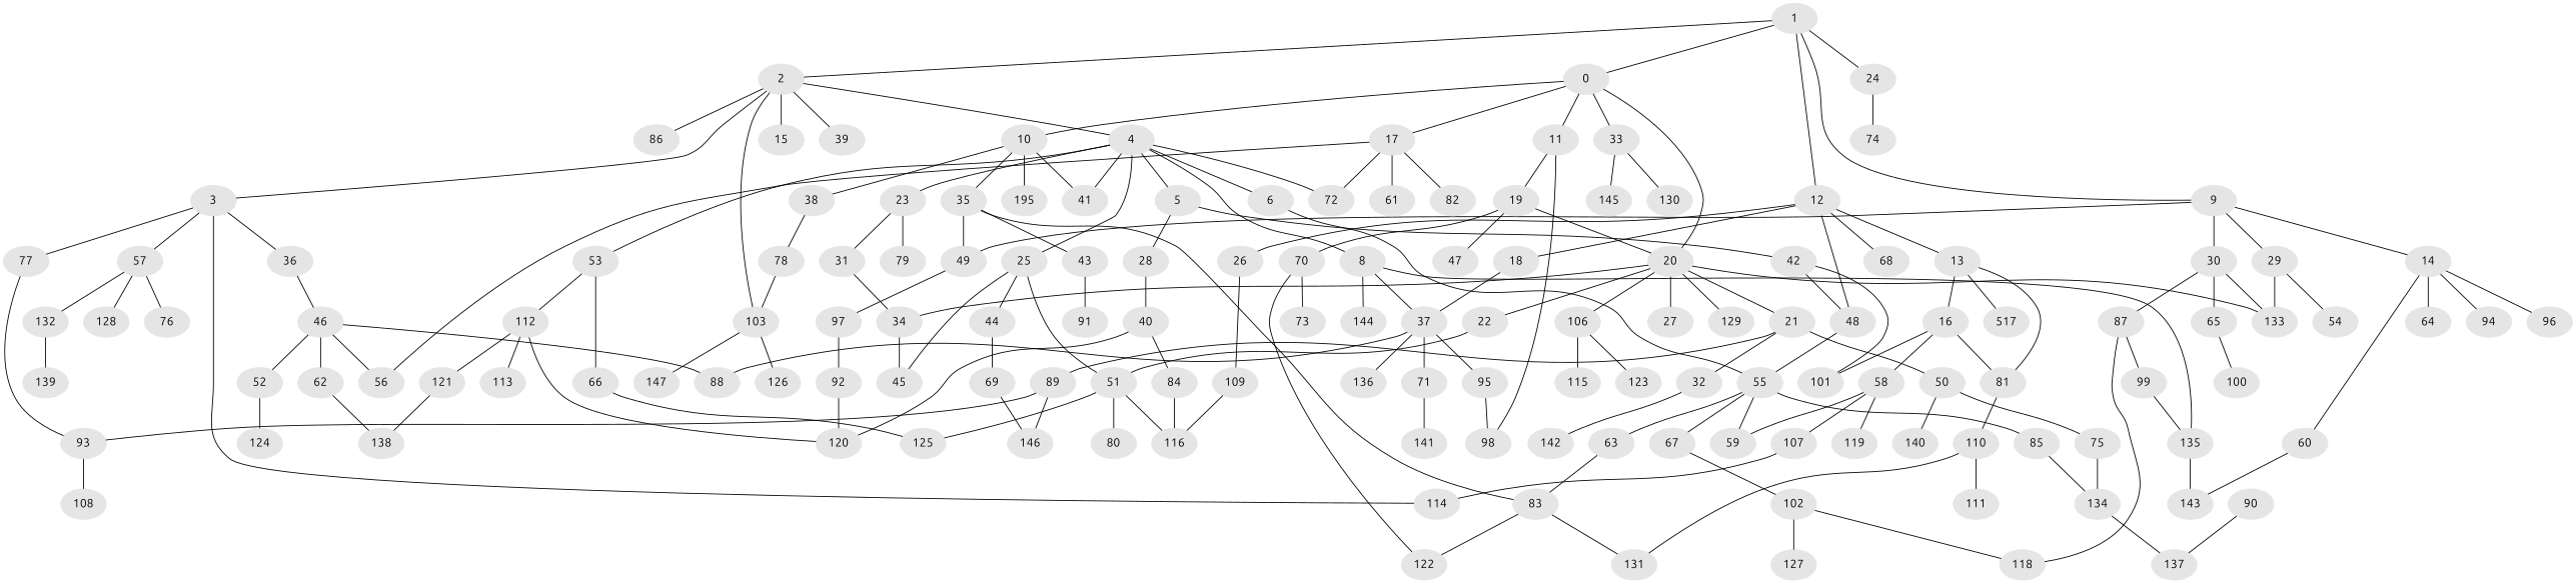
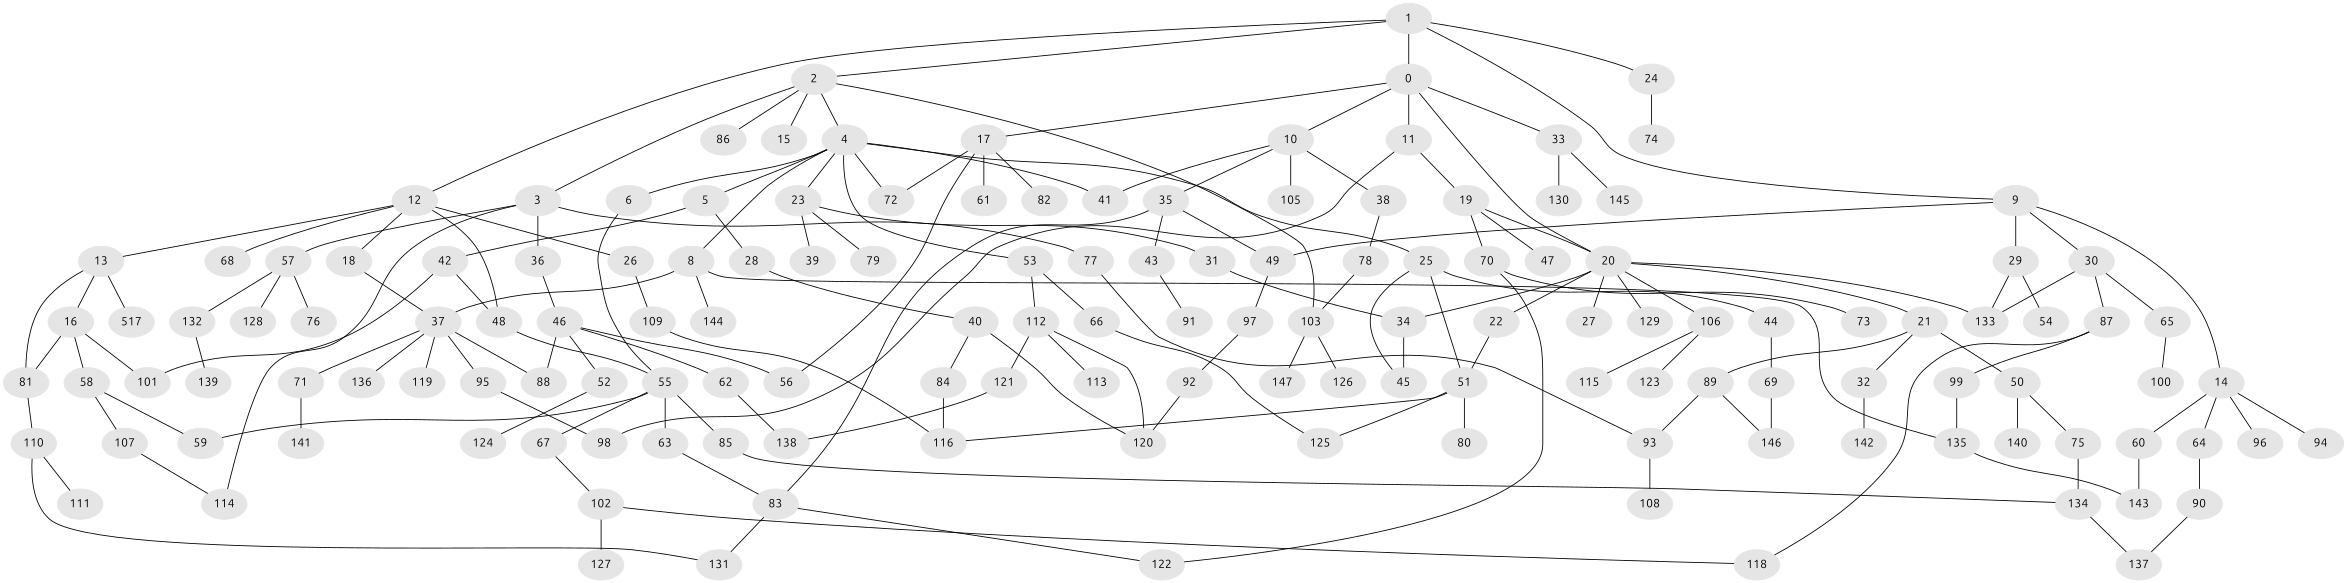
  graph {
    fontname=Ubuntu
    node [color=gray90 fontname=Ubuntu style=filled]
    edge [fontname=Ubuntu]
    1
    2
    n3 [label=0]
    9
    12
    24
    3
    4
    15
    39
    86
    103
    10
    11
    17
    20
    33
    14
    29
    30
    49
    13
    18
    26
    68
    48
    74
    36
    57
    77
    114
    5
    6
    8
    23
    25
    41
    53
    72
    126
    147
    46
    76
    128
    132
    93
    28
    42
    55
    37
    135
    144
    31
    79
    51
    44
    45
    66
    112
    40
    101
    59
    63
    67
    85
    35
    38
-   105 [label=195]
+   105
    19
    98
    56
    61
    82
    21
    22
    27
    34
    106
    129
    133
    130
    145
    71
    88
    95
    119
    136
    143
    60
    64
    94
    96
    54
    65
    87
    97
    43
    83
    78
    47
    70
    16
    81
    n104 [label=517]
    109
    58
    110
    90
    116
    107
    73
    122
    32
    50
    89
    115
    123
    142
    75
    140
    146
    92
    120
    80
    125
    69
    84
    100
    99
    118
    91
    131
    52
    62
    141
    124
    138
    134
    113
    121
    102
    139
    137
    127
    108
    111
    1 -- 2
    1 -- n3
    1 -- 9
    1 -- 12
    1 -- 24
    2 -- 3
    2 -- 4
    2 -- 15
-   2 -- 39
+   23 -- 39
    2 -- 86
    2 -- 103
    n3 -- 10
    n3 -- 11
    n3 -- 17
    n3 -- 20
    n3 -- 33
    9 -- 14
    9 -- 29
    9 -- 30
    9 -- 49
    12 -- 13
    12 -- 18
    12 -- 26
    12 -- 68
    12 -- 48
    24 -- 74
    3 -- 36
    3 -- 57
    3 -- 77
    3 -- 114
    4 -- 5
    4 -- 6
    4 -- 8
    4 -- 23
    4 -- 25
    4 -- 41
    4 -- 53
    4 -- 72
    103 -- 126
    103 -- 147
    10 -- 41
    10 -- 35
    10 -- 38
    10 -- 105
    11 -- 19
    11 -- 98
    17 -- 72
    17 -- 56
    17 -- 61
    17 -- 82
    20 -- 21
    20 -- 22
    20 -- 27
    20 -- 34
    20 -- 106
    20 -- 129
    20 -- 133
    33 -- 130
    33 -- 145
    14 -- 60
    14 -- 64
    14 -- 94
    14 -- 96
    29 -- 133
    29 -- 54
    30 -- 133
    30 -- 65
    30 -- 87
    49 -- 97
    13 -- 16
    13 -- 81
    13 -- n104
    18 -- 37
    26 -- 109
    48 -- 55
    36 -- 46
    57 -- 76
    57 -- 128
    57 -- 132
    77 -- 93
    5 -- 28
    5 -- 42
    6 -- 55
    8 -- 37
    8 -- 135
    8 -- 144
    23 -- 31
    23 -- 79
    25 -- 51
    25 -- 44
    25 -- 45
    53 -- 66
    53 -- 112
    46 -- 56
    46 -- 88
    46 -- 52
    46 -- 62
    132 -- 139
    93 -- 108
    28 -- 40
    42 -- 48
    42 -- 101
    55 -- 59
    55 -- 63
    55 -- 67
    55 -- 85
    37 -- 71
    37 -- 88
    37 -- 95
-   58 -- 119
+   37 -- 119
    37 -- 136
    135 -- 143
    31 -- 34
    51 -- 116
    51 -- 80
    51 -- 125
    44 -- 69
    66 -- 125
    112 -- 120
    112 -- 113
    112 -- 121
    40 -- 120
    40 -- 84
    63 -- 83
    67 -- 102
    85 -- 134
    35 -- 49
    35 -- 43
    35 -- 83
    38 -- 78
    19 -- 20
    19 -- 47
    19 -- 70
    21 -- 32
    21 -- 50
    21 -- 89
    22 -- 51
    34 -- 45
    106 -- 115
    106 -- 123
    71 -- 141
    95 -- 98
    60 -- 143
+   64 -- 90
    65 -- 100
    87 -- 99
    87 -- 118
    97 -- 92
    43 -- 91
    83 -- 122
    83 -- 131
    78 -- 103
    70 -- 73
    70 -- 122
    16 -- 101
    16 -- 81
    16 -- 58
    81 -- 110
    109 -- 116
    58 -- 59
    58 -- 107
    110 -- 131
    110 -- 111
    90 -- 137
    107 -- 114
    32 -- 142
    50 -- 75
    50 -- 140
    89 -- 93
    89 -- 146
    75 -- 134
    92 -- 120
    69 -- 146
    84 -- 116
    99 -- 135
    52 -- 124
    62 -- 138
    134 -- 137
    121 -- 138
    102 -- 118
    102 -- 127
  }
